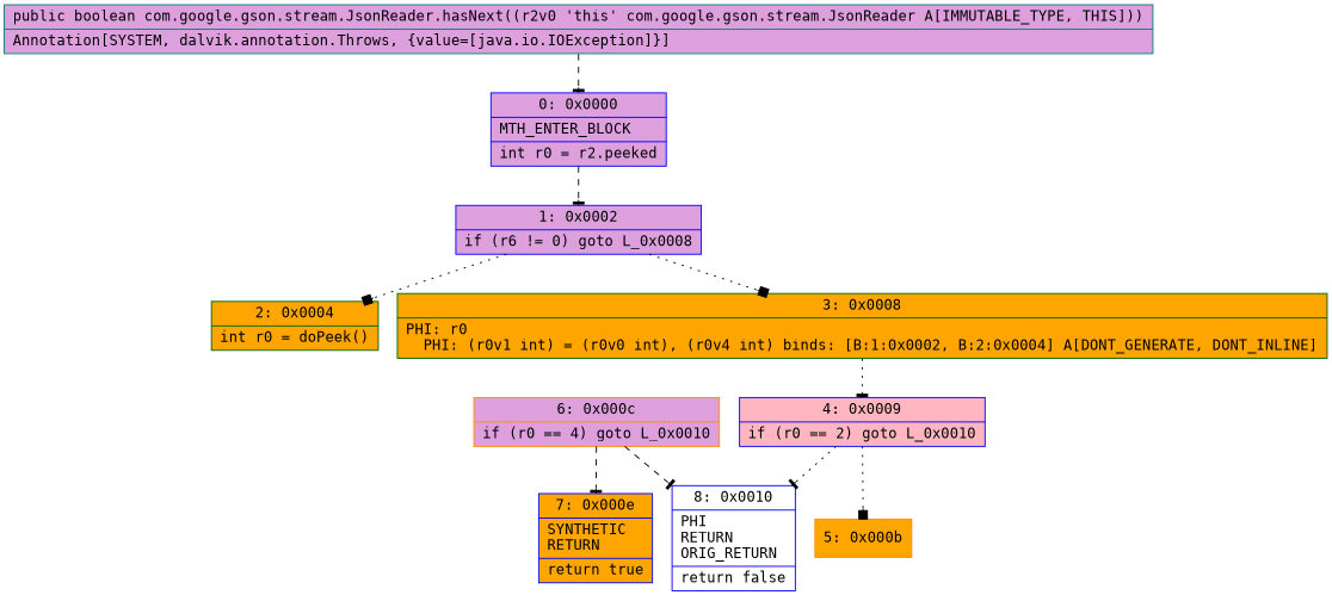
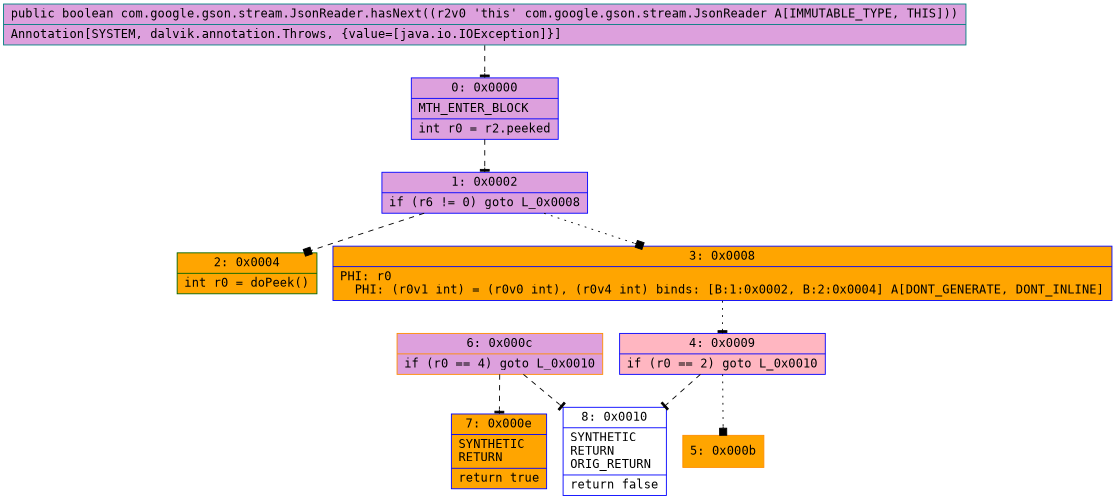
  digraph {
    fontname="DejaVu Sans Mono"
    node [color=blue fillcolor=plum fontname="DejaVu Sans Mono" shape=record style=filled]
    edge [arrowhead=tee fontname="DejaVu Sans Mono" style=dashed]
    n1 [label="{0\:\ 0x0000|MTH_ENTER_BLOCK\l|int r0 = r2.peeked\l}"]
    n2 [label="{1\:\ 0x0002|if (r6 != 0) goto L_0x0008\l}"]
    n3 [color=darkgreen fillcolor=orange label="{2\:\ 0x0004|int r0 = doPeek()\l}"]
-   n4 [color=darkgreen fillcolor=orange label="{3\:\ 0x0008|PHI: r0 \l  PHI: (r0v1 int) = (r0v0 int), (r0v4 int) binds: [B:1:0x0002, B:2:0x0004] A[DONT_GENERATE, DONT_INLINE]\l}"]
+   n4 [fillcolor=orange label="{3\:\ 0x0008|PHI: r0 \l  PHI: (r0v1 int) = (r0v0 int), (r0v4 int) binds: [B:1:0x0002, B:2:0x0004] A[DONT_GENERATE, DONT_INLINE]\l}"]
    n5 [fillcolor=lightpink label="{4\:\ 0x0009|if (r0 == 2) goto L_0x0010\l}"]
    n6 [color=darkorange fillcolor=orange label="{5\:\ 0x000b}"]
-   n7 [fillcolor=white label="{8\:\ 0x0010|PHI\lRETURN\lORIG_RETURN\l|return false\l}"]
+   n7 [fillcolor=white label="{8\:\ 0x0010|SYNTHETIC\lRETURN\lORIG_RETURN\l|return false\l}"]
    n8 [color=darkorange label="{6\:\ 0x000c|if (r0 == 4) goto L_0x0010\l}"]
    n9 [fillcolor=orange label="{7\:\ 0x000e|SYNTHETIC\lRETURN\l|return true\l}"]
    n10 [color=teal label="{public boolean com.google.gson.stream.JsonReader.hasNext((r2v0 'this' com.google.gson.stream.JsonReader A[IMMUTABLE_TYPE, THIS]))  | Annotation[SYSTEM, dalvik.annotation.Throws, \{value=[java.io.IOException]\}]\l}"]
    n1 -> n2
-   n2 -> n3 [arrowhead=box style=dotted]
+   n2 -> n3 [arrowhead=box]
    n2 -> n4 [arrowhead=box style=dotted]
    n4 -> n5 [style=dotted]
    n5 -> n6 [arrowhead=box style=dotted]
-   n5 -> n7 [style=dotted]
+   n5 -> n7
    n8 -> n7
    n8 -> n9
    n10 -> n1
  }
